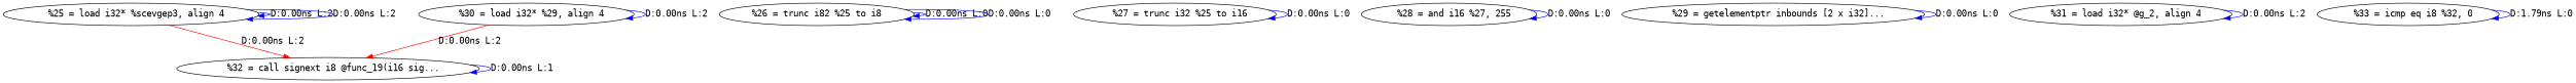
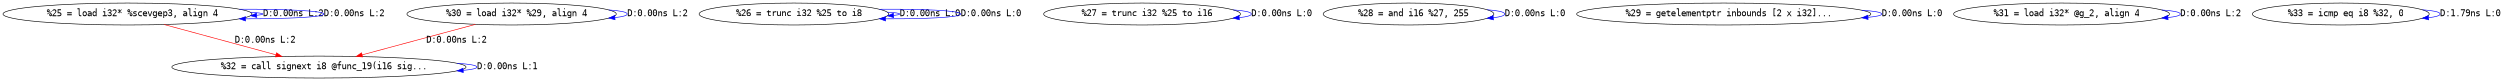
  digraph {
    fontname="DejaVu Sans Mono"
    node [fontname="DejaVu Sans Mono"]
    edge [color=blue fontname="DejaVu Sans Mono"]
    n1 [label="  %25 = load i32* %scevgep3, align 4"]
    n2 [label="  %32 = call signext i8 @func_19(i16 sig..."]
-   n3 [label="%26 = trunc i82 %25 to i8"]
+   n3 [label="  %26 = trunc i32 %25 to i8"]
    n4 [label="  %27 = trunc i32 %25 to i16"]
    n5 [label="  %28 = and i16 %27, 255"]
    n6 [label="  %29 = getelementptr inbounds [2 x i32]..."]
    n7 [label="  %30 = load i32* %29, align 4"]
    n8 [label="  %31 = load i32* @g_2, align 4"]
    n9 [label="  %33 = icmp eq i8 %32, 0"]
    n1 -> n1 [label="D:0.00ns L:2"]
    n1 -> n1 [label="D:0.00ns L:2"]
    n1 -> n2 [color=red label="D:0.00ns L:2"]
    n2 -> n2 [label="D:0.00ns L:1"]
    n3 -> n3 [label="D:0.00ns L:0"]
    n3 -> n3 [label="D:0.00ns L:0"]
    n4 -> n4 [label="D:0.00ns L:0"]
    n5 -> n5 [label="D:0.00ns L:0"]
    n6 -> n6 [label="D:0.00ns L:0"]
    n7 -> n2 [color=red label="D:0.00ns L:2"]
    n7 -> n7 [label="D:0.00ns L:2"]
    n8 -> n8 [label="D:0.00ns L:2"]
    n9 -> n9 [label="D:1.79ns L:0"]
  }
